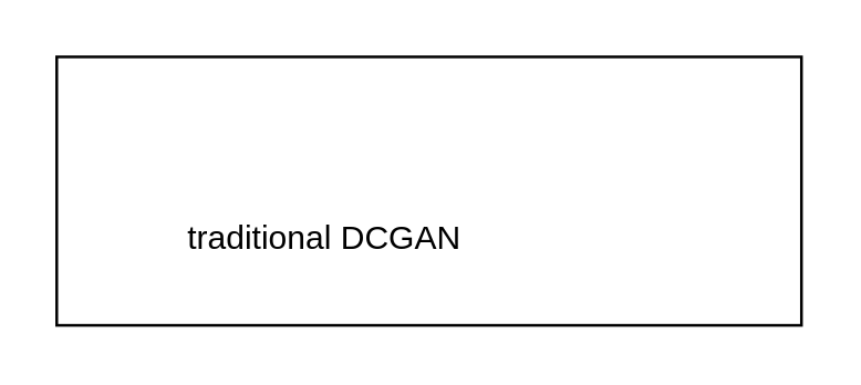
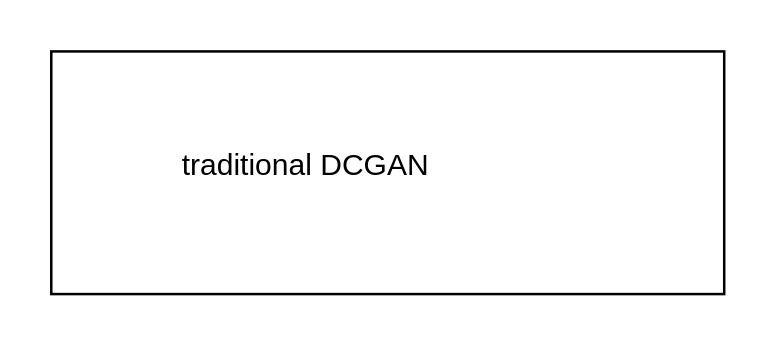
  <mxCell id="0" />
  <mxCell id="1" parent="0" />
  <mxCell id="2" value="" style="rounded=0;whiteSpace=wrap;html=1;" vertex="1" parent="1"><mxGeometry x="20" y="20" width="269" height="97" as="geometry" /></mxCell>
- <mxCell id="3" value="traditional DCGAN" style="text;html=1;align=center;verticalAlign=middle;whiteSpace=wrap;rounded=0;" vertex="1" parent="1"><mxGeometry x="31" y="65" width="172" height="42.5" as="geometry" /></mxCell>
+ <mxCell id="3" value="traditional DCGAN" style="text;html=1;align=center;verticalAlign=middle;whiteSpace=wrap;rounded=0;" vertex="1" parent="1"><mxGeometry x="36" y="45" width="172" height="42.5" as="geometry" /></mxCell>
